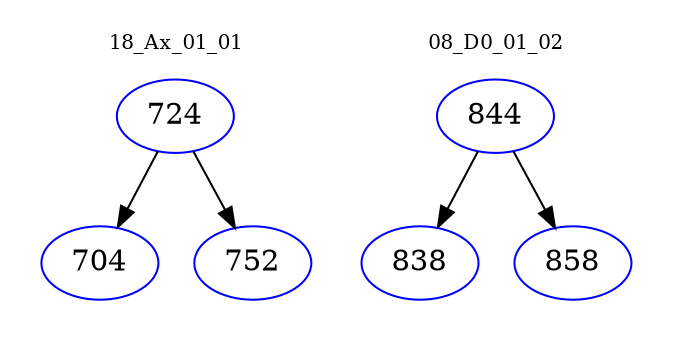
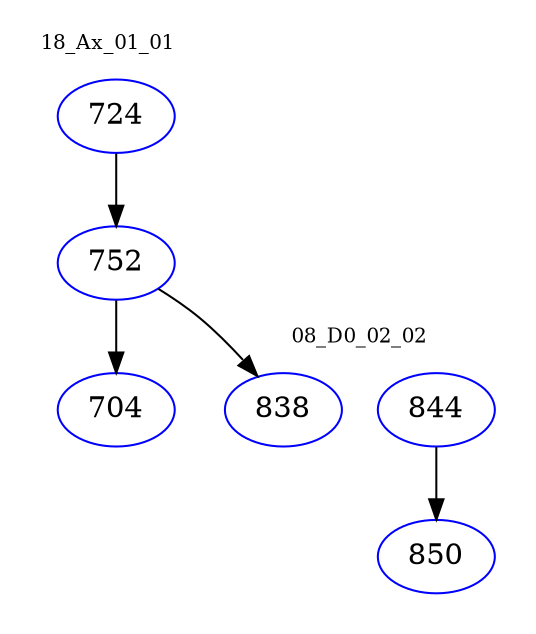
  digraph {
    node [color=blue]
    edge [color=black]
    n1 [label=724]
    n2 [label=704]
    n3 [label=752]
    n4 [label=844]
    n5 [label=838]
-   n6 [label=858]
+   n6 [label=850]
    subgraph cluster_1 {
      color=white
      fontsize=10
      label="18_Ax_01_01"
      n1
      n2
      n3
    }
    subgraph cluster_2 {
      color=white
      fontsize=10
-     label="08_D0_01_02"
+     label="08_D0_02_02"
      n4
      n5
      n6
    }
-   n1 -> n2
+   n3 -> n2
    n1 -> n3
-   n4 -> n5
+   n3 -> n5
    n4 -> n6
  }
